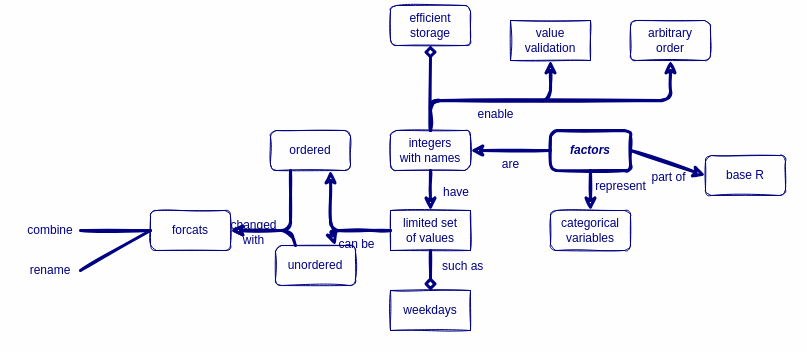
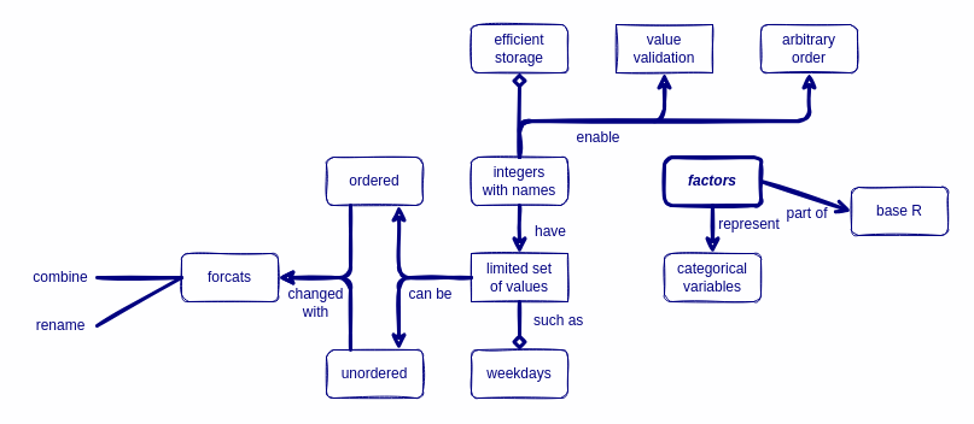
  <mxCell id="0" />
  <mxCell id="1" parent="0" />
  <mxCell id="2" value="have" style="endArrow=classic;html=1;strokeWidth=3;verticalAlign=middle;fontSize=12;labelBackgroundColor=none;fontFamily=Helvetica;align=left;exitX=0.5;exitY=1;exitDx=0;exitDy=0;entryX=0.5;entryY=0;entryDx=0;entryDy=0;sketch=1;fontColor=#000080;strokeColor=#000080;" parent="1" source="13" target="14" edge="1"><mxGeometry x="0.08" y="10" width="50" height="50" relative="1" as="geometry"><mxPoint x="360" y="200" as="sourcePoint" /><mxPoint x="410" y="370" as="targetPoint" /><Array as="points" /><mxPoint x="1" as="offset" /></mxGeometry></mxCell>
  <mxCell id="3" value="such as" style="endArrow=diamond;html=1;strokeWidth=3;verticalAlign=middle;fontSize=12;labelBackgroundColor=none;fontFamily=Helvetica;align=left;exitX=0.5;exitY=1;exitDx=0;exitDy=0;entryX=0.5;entryY=0;entryDx=0;entryDy=0;sketch=1;fontColor=#000080;strokeColor=#000080;" parent="1" source="14" target="15" edge="1"><mxGeometry x="-0.2" y="10" width="50" height="50" relative="1" as="geometry"><mxPoint x="620" y="180" as="sourcePoint" /><mxPoint x="620" y="260" as="targetPoint" /><Array as="points" /><mxPoint as="offset" /></mxGeometry></mxCell>
- <mxCell id="4" value="are" style="endArrow=classic;html=1;strokeWidth=3;verticalAlign=top;fontSize=12;labelBackgroundColor=none;fontFamily=Helvetica;align=center;exitX=0;exitY=0.5;exitDx=0;exitDy=0;entryX=1;entryY=0.5;entryDx=0;entryDy=0;sketch=1;fontColor=#000080;strokeColor=#000080;" parent="1" source="12" target="13" edge="1"><mxGeometry width="50" height="50" relative="1" as="geometry"><mxPoint x="620" y="180" as="sourcePoint" /><mxPoint x="620" y="260" as="targetPoint" /><Array as="points" /><mxPoint as="offset" /></mxGeometry></mxCell>
  <mxCell id="5" value="" style="endArrow=diamond;html=1;strokeWidth=3;verticalAlign=top;fontSize=12;labelBackgroundColor=none;fontFamily=Helvetica;align=center;exitX=0.5;exitY=0;exitDx=0;exitDy=0;entryX=0.5;entryY=1;entryDx=0;entryDy=0;sketch=1;fontColor=#000080;strokeColor=#000080;" parent="1" source="13" target="18" edge="1"><mxGeometry width="50" height="50" relative="1" as="geometry"><mxPoint x="580" y="160" as="sourcePoint" /><mxPoint x="480" y="160" as="targetPoint" /><Array as="points" /><mxPoint as="offset" /></mxGeometry></mxCell>
  <mxCell id="6" value="can be" style="endArrow=classic;html=1;strokeWidth=3;verticalAlign=top;fontSize=12;labelBackgroundColor=none;fontFamily=Helvetica;align=center;exitX=0;exitY=0.5;exitDx=0;exitDy=0;entryX=0.75;entryY=1;entryDx=0;entryDy=0;sketch=1;fontColor=#000080;strokeColor=#000080;" parent="1" source="14" target="26" edge="1"><mxGeometry x="-0.429" width="50" height="50" relative="1" as="geometry"><mxPoint x="580" y="160" as="sourcePoint" /><mxPoint x="480" y="160" as="targetPoint" /><Array as="points"><mxPoint x="330" y="230" /></Array><mxPoint as="offset" /></mxGeometry></mxCell>
  <mxCell id="7" value="" style="endArrow=classic;html=1;strokeWidth=3;verticalAlign=top;fontSize=12;labelBackgroundColor=none;fontFamily=Helvetica;align=center;entryX=0.75;entryY=0;entryDx=0;entryDy=0;exitX=0;exitY=0.5;exitDx=0;exitDy=0;sketch=1;fontColor=#000080;strokeColor=#000080;" parent="1" source="14" target="27" edge="1"><mxGeometry width="50" height="50" relative="1" as="geometry"><mxPoint x="390" y="150" as="sourcePoint" /><mxPoint x="310" y="110" as="targetPoint" /><Array as="points"><mxPoint x="330" y="230" /></Array><mxPoint as="offset" /></mxGeometry></mxCell>
  <mxCell id="8" value="enable" style="endArrow=classic;html=1;strokeWidth=3;verticalAlign=top;fontSize=12;labelBackgroundColor=none;fontFamily=Helvetica;align=center;entryX=0.5;entryY=1;entryDx=0;entryDy=0;sketch=1;fontColor=#000080;strokeColor=#000080;" parent="1" target="16" edge="1"><mxGeometry width="50" height="50" relative="1" as="geometry"><mxPoint x="430" y="130" as="sourcePoint" /><mxPoint x="440" y="70" as="targetPoint" /><Array as="points"><mxPoint x="430" y="100" /><mxPoint x="550" y="100" /></Array><mxPoint as="offset" /></mxGeometry></mxCell>
  <mxCell id="9" value="" style="endArrow=classic;html=1;strokeWidth=3;verticalAlign=top;fontSize=12;labelBackgroundColor=none;fontFamily=Helvetica;align=center;entryX=0.5;entryY=1;entryDx=0;entryDy=0;sketch=1;fontColor=#000080;strokeColor=#000080;" parent="1" target="17" edge="1"><mxGeometry width="50" height="50" relative="1" as="geometry"><mxPoint x="430" y="130" as="sourcePoint" /><mxPoint x="560" y="70" as="targetPoint" /><Array as="points"><mxPoint x="430" y="100" /><mxPoint x="670" y="100" /></Array><mxPoint as="offset" /></mxGeometry></mxCell>
- <mxCell id="10" value="part of" style="endArrow=classic;html=1;strokeWidth=3;verticalAlign=top;fontSize=12;labelBackgroundColor=none;fontFamily=Helvetica;align=center;exitX=1;exitY=0.5;exitDx=0;exitDy=0;entryX=0;entryY=0.5;entryDx=0;entryDy=0;sketch=1;fontColor=#000080;strokeColor=#000080;" parent="1" source="12" target="19" edge="1"><mxGeometry width="50" height="50" relative="1" as="geometry"><mxPoint x="560" y="160" as="sourcePoint" /><mxPoint x="480" y="160" as="targetPoint" /><Array as="points" /><mxPoint as="offset" /></mxGeometry></mxCell>
+ <mxCell id="10" value="part of" style="endArrow=open;html=1;strokeWidth=3;verticalAlign=top;fontSize=12;labelBackgroundColor=none;fontFamily=Helvetica;align=center;exitX=1;exitY=0.5;exitDx=0;exitDy=0;entryX=0;entryY=0.5;entryDx=0;entryDy=0;sketch=1;fontColor=#000080;strokeColor=#000080;" parent="1" source="12" target="19" edge="1"><mxGeometry width="50" height="50" relative="1" as="geometry"><mxPoint x="560" y="160" as="sourcePoint" /><mxPoint x="480" y="160" as="targetPoint" /><Array as="points" /><mxPoint as="offset" /></mxGeometry></mxCell>
  <mxCell id="11" value="represent" style="endArrow=classic;html=1;strokeWidth=3;verticalAlign=middle;fontSize=12;labelBackgroundColor=none;fontFamily=Helvetica;align=center;entryX=0.5;entryY=0;entryDx=0;entryDy=0;exitX=0.5;exitY=1;exitDx=0;exitDy=0;sketch=1;fontColor=#000080;strokeColor=#000080;" parent="1" source="12" target="20" edge="1"><mxGeometry x="-0.2" y="30" width="50" height="50" relative="1" as="geometry"><mxPoint x="670" y="210" as="sourcePoint" /><mxPoint x="710" y="160" as="targetPoint" /><Array as="points" /><mxPoint as="offset" /></mxGeometry></mxCell>
  <mxCell id="12" value="&lt;b style=&quot;font-size: 12px&quot;&gt;&lt;i style=&quot;font-size: 12px&quot;&gt;factors&lt;/i&gt;&lt;/b&gt;" style="rounded=1;whiteSpace=wrap;html=1;strokeWidth=3;fontSize=12;fontFamily=Helvetica;fillColor=none;labelBackgroundColor=none;sketch=1;fontColor=#000080;strokeColor=#000080;" parent="1" vertex="1"><mxGeometry x="550" y="130" width="80" height="40" as="geometry" /></mxCell>
  <mxCell id="13" value="integers&lt;br&gt;with names" style="rounded=1;whiteSpace=wrap;html=1;fontSize=12;fontFamily=Helvetica;fillColor=none;labelBackgroundColor=none;sketch=1;fontColor=#000080;strokeColor=#000080;" parent="1" vertex="1"><mxGeometry x="390" y="130" width="80" height="40" as="geometry" /></mxCell>
  <mxCell id="14" value="limited set&lt;br&gt;of values" style="whiteSpace=wrap;html=1;fontSize=12;fontFamily=Helvetica;fillColor=none;labelBackgroundColor=none;sketch=1;fontColor=#000080;strokeColor=#000080;rounded=0;" parent="1" vertex="1"><mxGeometry x="390" y="210" width="80" height="40" as="geometry" /></mxCell>
- <mxCell id="15" value="weekdays" style="whiteSpace=wrap;html=1;fontSize=12;fontFamily=Helvetica;fillColor=none;labelBackgroundColor=none;sketch=1;fontColor=#000080;strokeColor=#000080;rounded=0;" parent="1" vertex="1"><mxGeometry x="390" y="290" width="80" height="40" as="geometry" /></mxCell>
+ <mxCell id="15" value="weekdays" style="rounded=1;whiteSpace=wrap;html=1;fontSize=12;fontFamily=Helvetica;fillColor=none;labelBackgroundColor=none;sketch=1;fontColor=#000080;strokeColor=#000080;" parent="1" vertex="1"><mxGeometry x="390" y="290" width="80" height="40" as="geometry" /></mxCell>
  <mxCell id="16" value="value&lt;br&gt;validation" style="whiteSpace=wrap;html=1;fontSize=12;fontFamily=Helvetica;fillColor=none;labelBackgroundColor=none;sketch=1;fontColor=#000080;strokeColor=#000080;rounded=0;" parent="1" vertex="1"><mxGeometry x="510" y="20" width="80" height="40" as="geometry" /></mxCell>
  <mxCell id="17" value="arbitrary&lt;br&gt;order" style="rounded=1;whiteSpace=wrap;html=1;fontSize=12;fontFamily=Helvetica;fillColor=none;labelBackgroundColor=none;sketch=1;fontColor=#000080;strokeColor=#000080;" parent="1" vertex="1"><mxGeometry x="630" y="20" width="80" height="40" as="geometry" /></mxCell>
- <mxCell id="18" value="efficient&lt;br&gt;storage" style="rounded=1;whiteSpace=wrap;html=1;fontSize=12;fontFamily=Helvetica;fillColor=none;labelBackgroundColor=none;sketch=1;fontColor=#000080;strokeColor=#000080;" parent="1" vertex="1"><mxGeometry x="390" y="5" width="80" height="40" as="geometry" /></mxCell>
+ <mxCell id="18" value="efficient&lt;br&gt;storage" style="rounded=1;whiteSpace=wrap;html=1;fontSize=12;fontFamily=Helvetica;fillColor=none;labelBackgroundColor=none;sketch=1;fontColor=#000080;strokeColor=#000080;" parent="1" vertex="1"><mxGeometry x="390" y="20" width="80" height="40" as="geometry" /></mxCell>
  <mxCell id="19" value="base R" style="rounded=1;whiteSpace=wrap;html=1;fontSize=12;fontFamily=Helvetica;fillColor=none;labelBackgroundColor=none;sketch=1;fontColor=#000080;strokeColor=#000080;" parent="1" vertex="1"><mxGeometry x="705" y="155" width="80" height="40" as="geometry" /></mxCell>
  <mxCell id="20" value="categorical&lt;br&gt;variables" style="rounded=1;whiteSpace=wrap;html=1;fontSize=12;fontFamily=Helvetica;fillColor=none;labelBackgroundColor=none;sketch=1;fontColor=#000080;strokeColor=#000080;" parent="1" vertex="1"><mxGeometry x="550" y="210" width="80" height="40" as="geometry" /></mxCell>
  <mxCell id="21" value="" style="endArrow=classic;html=1;strokeWidth=3;verticalAlign=top;fontSize=12;labelBackgroundColor=none;fontFamily=Helvetica;align=center;entryX=1;entryY=0.5;entryDx=0;entryDy=0;exitX=0.25;exitY=1;exitDx=0;exitDy=0;sketch=1;fontColor=#000080;strokeColor=#000080;" parent="1" source="26" target="28" edge="1"><mxGeometry width="50" height="50" relative="1" as="geometry"><mxPoint x="400" y="240" as="sourcePoint" /><mxPoint x="340" y="300" as="targetPoint" /><Array as="points"><mxPoint x="290" y="230" /></Array><mxPoint as="offset" /></mxGeometry></mxCell>
  <mxCell id="22" value="" style="endArrow=classic;html=1;strokeWidth=3;verticalAlign=top;fontSize=12;labelBackgroundColor=none;fontFamily=Helvetica;align=center;exitX=0.25;exitY=0;exitDx=0;exitDy=0;sketch=1;fontColor=#000080;strokeColor=#000080;" parent="1" source="27" edge="1"><mxGeometry width="50" height="50" relative="1" as="geometry"><mxPoint x="290" y="280" as="sourcePoint" /><mxPoint x="230" y="230" as="targetPoint" /><Array as="points"><mxPoint x="290" y="230" /></Array><mxPoint as="offset" /></mxGeometry></mxCell>
  <mxCell id="23" value="changed&lt;br&gt;with" style="edgeLabel;html=1;align=center;verticalAlign=middle;resizable=0;points=[];fontSize=12;labelBackgroundColor=none;sketch=1;fontColor=#000080;" parent="22" vertex="1" connectable="0"><mxGeometry x="-0.35" y="2" relative="1" as="geometry"><mxPoint x="-28" y="-1" as="offset" /></mxGeometry></mxCell>
  <mxCell id="24" value="combine" style="text;html=1;strokeColor=none;fillColor=none;align=center;verticalAlign=middle;whiteSpace=wrap;rounded=0;labelBackgroundColor=none;fontSize=12;sketch=1;fontColor=#000080;" parent="1" vertex="1"><mxGeometry x="20" y="220" width="60" height="20" as="geometry" /></mxCell>
  <mxCell id="25" value="rename" style="text;html=1;strokeColor=none;fillColor=none;align=center;verticalAlign=middle;whiteSpace=wrap;rounded=0;labelBackgroundColor=none;fontSize=12;sketch=1;fontColor=#000080;" parent="1" vertex="1"><mxGeometry x="20" y="260" width="60" height="20" as="geometry" /></mxCell>
  <mxCell id="26" value="ordered" style="rounded=1;whiteSpace=wrap;html=1;fontSize=12;fontFamily=Helvetica;fillColor=none;labelBackgroundColor=none;sketch=1;fontColor=#000080;strokeColor=#000080;" parent="1" vertex="1"><mxGeometry x="270" y="130" width="80" height="40" as="geometry" /></mxCell>
- <mxCell id="27" value="unordered" style="rounded=1;whiteSpace=wrap;html=1;fontSize=12;fontFamily=Helvetica;fillColor=none;labelBackgroundColor=none;sketch=1;fontColor=#000080;strokeColor=#000080;" parent="1" vertex="1"><mxGeometry x="275" y="245" width="80" height="40" as="geometry" /></mxCell>
+ <mxCell id="27" value="unordered" style="rounded=1;whiteSpace=wrap;html=1;fontSize=12;fontFamily=Helvetica;fillColor=none;labelBackgroundColor=none;sketch=1;fontColor=#000080;strokeColor=#000080;" parent="1" vertex="1"><mxGeometry x="270" y="290" width="80" height="40" as="geometry" /></mxCell>
  <mxCell id="28" value="forcats" style="rounded=1;whiteSpace=wrap;html=1;fontSize=12;fontFamily=Helvetica;fillColor=none;labelBackgroundColor=none;sketch=1;fontColor=#000080;strokeColor=#000080;" parent="1" vertex="1"><mxGeometry x="150" y="210" width="80" height="40" as="geometry" /></mxCell>
  <mxCell id="29" value="" style="endArrow=none;html=1;exitX=1;exitY=0.5;exitDx=0;exitDy=0;strokeWidth=3;sketch=1;fontColor=#000080;strokeColor=#000080;" parent="1" source="24" edge="1"><mxGeometry width="50" height="50" relative="1" as="geometry"><mxPoint x="90" y="200" as="sourcePoint" /><mxPoint x="150" y="230" as="targetPoint" /></mxGeometry></mxCell>
  <mxCell id="30" value="" style="endArrow=none;html=1;exitX=1;exitY=0.5;exitDx=0;exitDy=0;strokeWidth=3;sketch=1;fontColor=#000080;strokeColor=#000080;" parent="1" source="25" edge="1"><mxGeometry width="50" height="50" relative="1" as="geometry"><mxPoint x="90" y="240" as="sourcePoint" /><mxPoint x="150" y="230" as="targetPoint" /></mxGeometry></mxCell>
